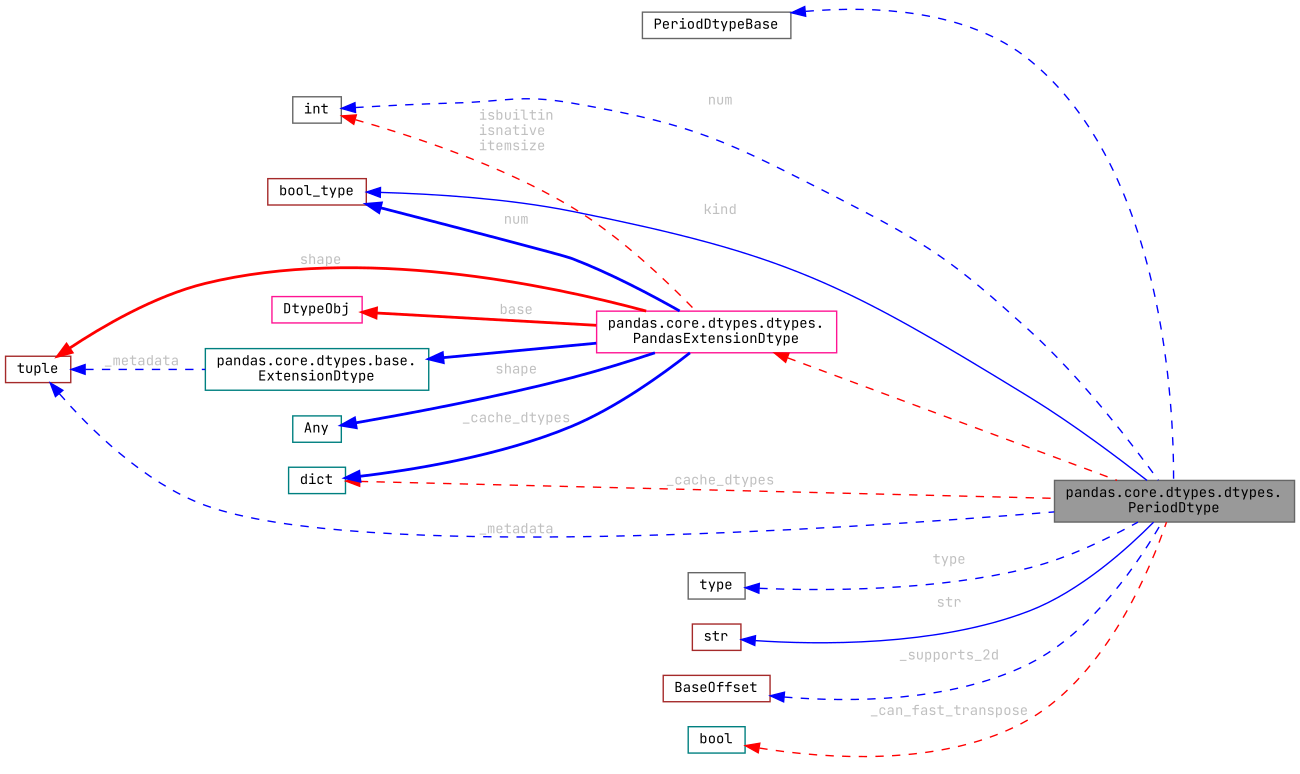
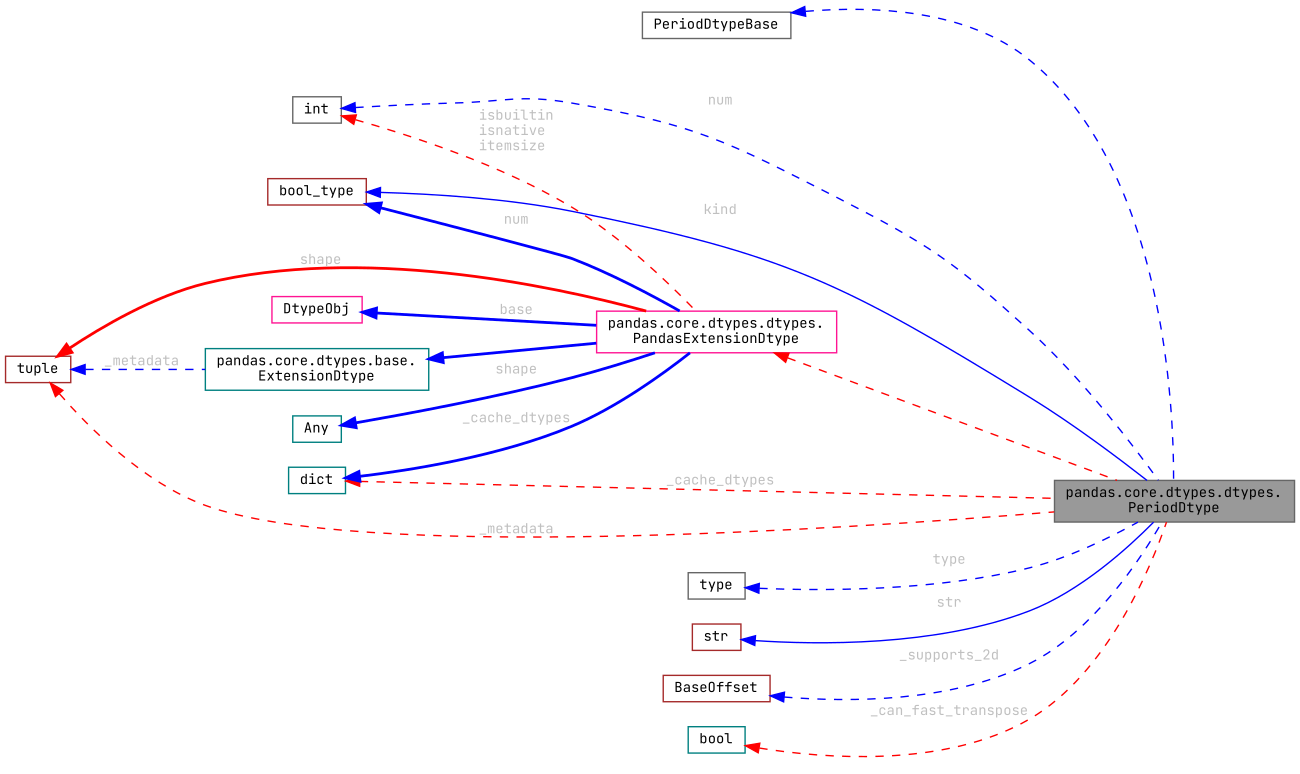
  digraph {
    fontname="JetBrains Mono"
    rankdir=LR
    node [color=gray40 fillcolor=white fontname="JetBrains Mono" fontsize=10 shape=box style=filled]
    edge [color=blue dir=back fontname="JetBrains Mono" fontsize=10 labelfontname=Helvetica labelfontsize=10 style=dashed fontcolor=grey]
    n1 [fillcolor=grey60 fontcolor=black height=0.2 label="pandas.core.dtypes.dtypes.\lPeriodDtype" width=0.4]
    n2 [height=0.2 label=PeriodDtypeBase width=0.4]
    n3 [color=deeppink height=0.2 label="pandas.core.dtypes.dtypes.\lPandasExtensionDtype" width=0.4]
    n4 [color=teal height=0.2 label="pandas.core.dtypes.base.\lExtensionDtype" width=0.4]
    n5 [color=brown height=0.2 label=tuple width=0.4]
    n6 [color=teal height=0.2 label=Any width=0.4]
    n7 [color=brown height=0.2 label=bool_type width=0.4]
    n8 [height=0.2 label=int width=0.4]
    n9 [color=deeppink height=0.2 label=DtypeObj width=0.4]
    n10 [color=teal height=0.2 label=dict width=0.4]
    n11 [height=0.2 label=type width=0.4]
    n12 [color=brown height=0.2 label=str width=0.4]
    n13 [color=brown height=0.2 label=BaseOffset width=0.4]
    n14 [color=teal height=0.2 label=bool width=0.4]
    n2 -> n1 [fontcolor=""]
    n3 -> n1 [color=red fontcolor=""]
    n4 -> n3 [style=bold fontcolor=""]
-   n5 -> n1 [label=" _metadata"]
+   n5 -> n1 [color=red label=" _metadata"]
    n5 -> n3 [color=red label=" shape" style=bold]
    n5 -> n4 [label=" _metadata"]
    n6 -> n3 [label=" shape" style=bold]
    n7 -> n1 [label=" kind" style=solid]
    n7 -> n3 [label=" num" style=bold]
    n8 -> n1 [label=" num"]
    n8 -> n3 [color=red label=" isbuiltin\nisnative\nitemsize"]
-   n9 -> n3 [color=red label=" base" style=bold]
+   n9 -> n3 [label=" base" style=bold]
    n10 -> n1 [color=red label=" _cache_dtypes"]
    n10 -> n3 [label=" _cache_dtypes" style=bold]
    n11 -> n1 [label=" type"]
    n12 -> n1 [label=" str" style=solid]
    n13 -> n1 [label=" _supports_2d"]
    n14 -> n1 [color=red label=" _can_fast_transpose"]
  }
